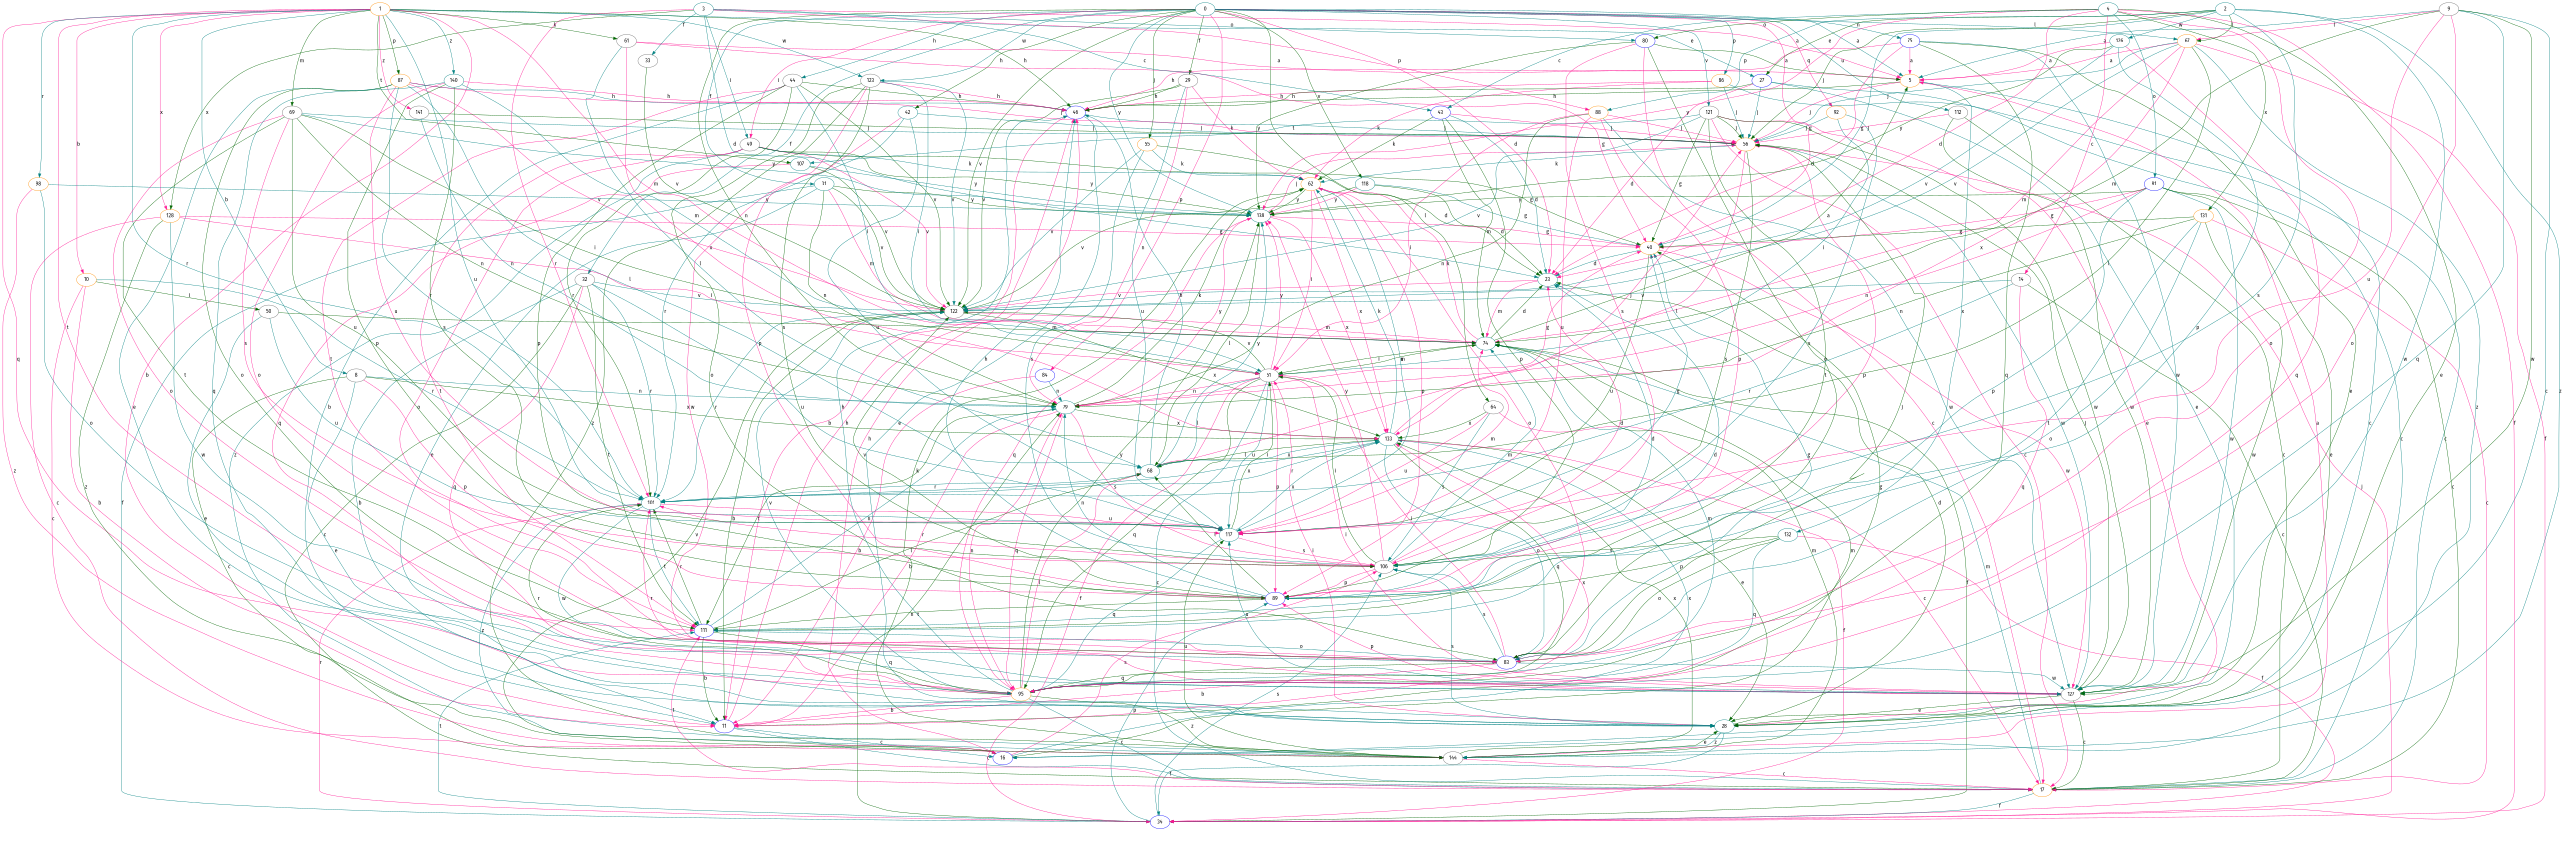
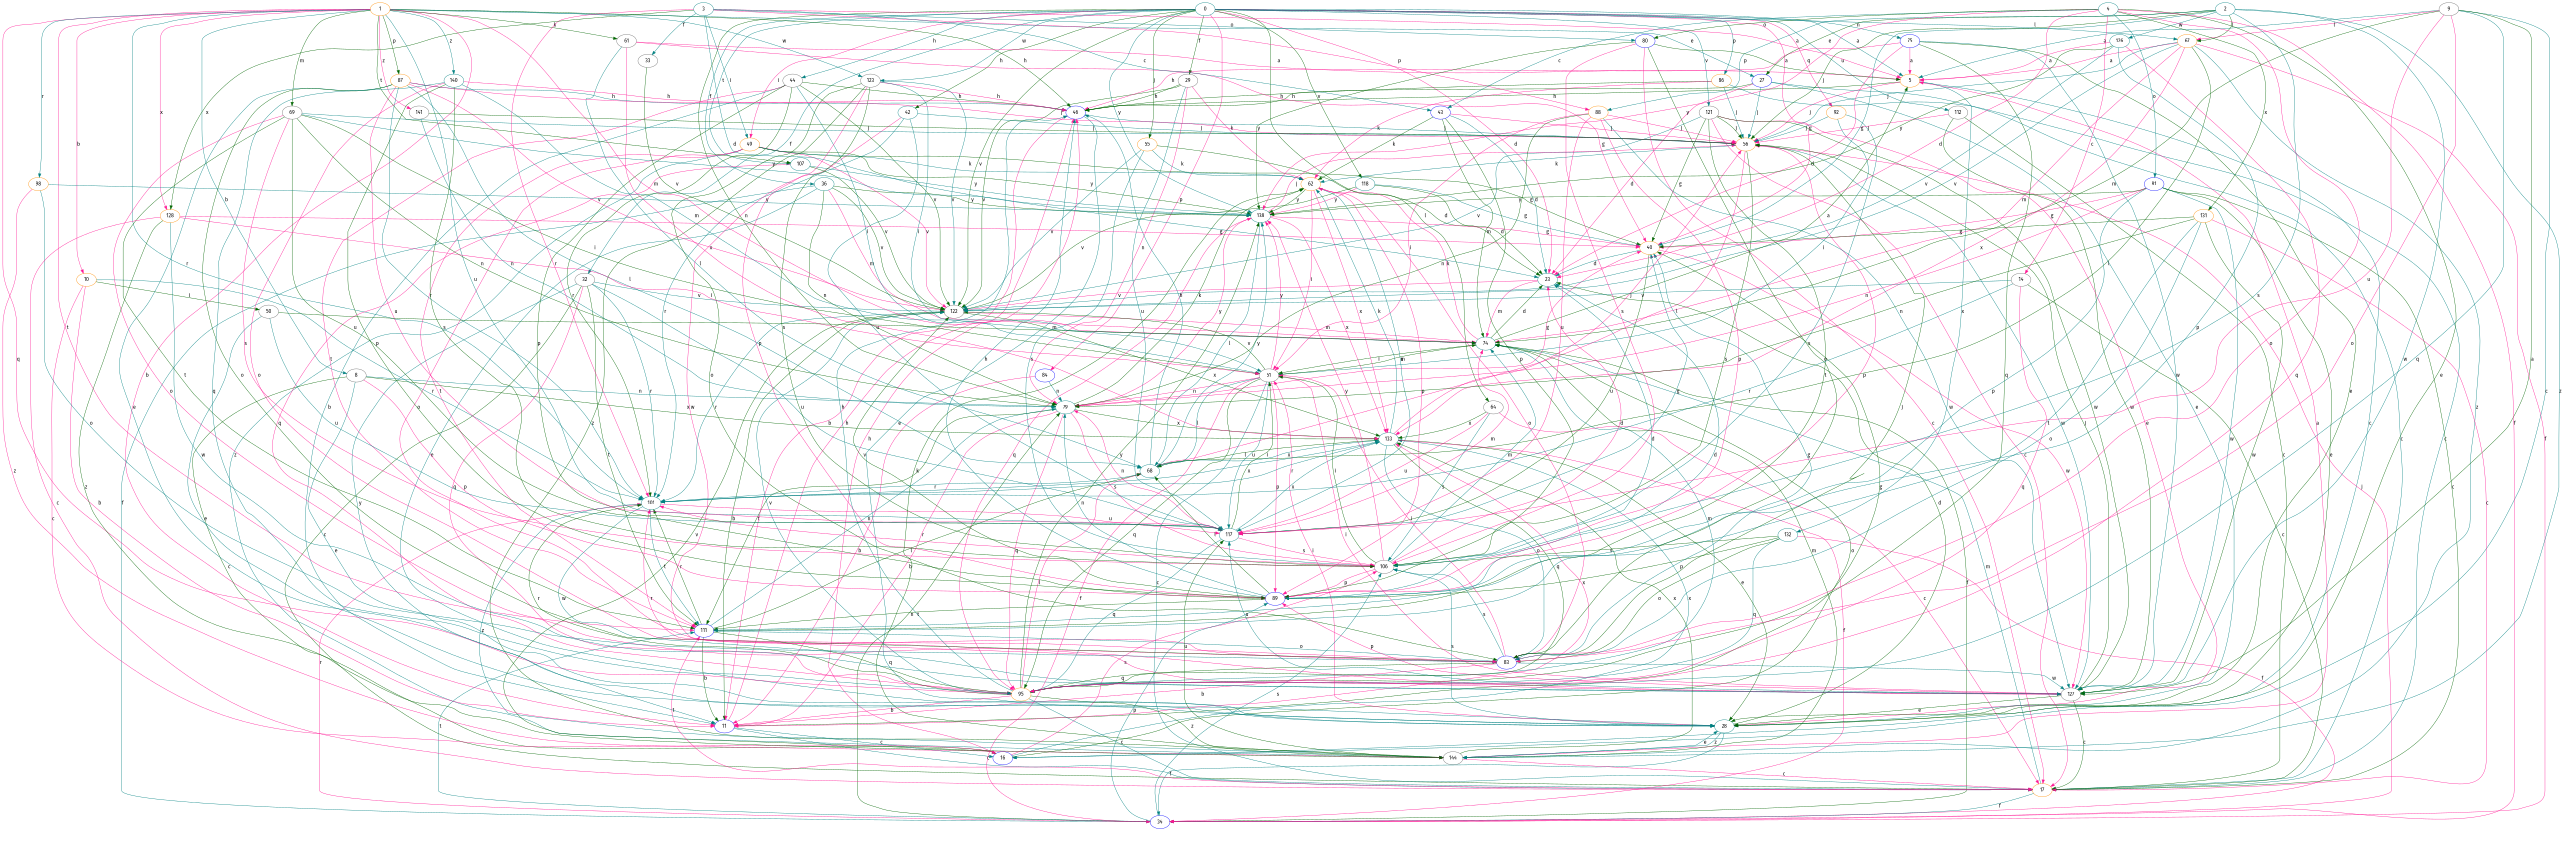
  strict digraph {
    fontname="Fira Sans"
    node [color=teal fontname="Fira Sans"]
    edge [color=teal fontname="Fira Sans"]
    5 [color=darkorange]
    0
    23
    29 [color=gray40]
-   31
+   31 [label=36]
    32 [color=gray40]
    40 [color=darkorange]
    42
    44 [color=gray40]
-   49 [color=gray40]
+   49 [color=darkorange]
    55 [color=darkorange]
    64 [color=gray40]
    67 [color=darkorange]
    75 [color=blue]
    79
    84 [color=blue]
    86 [color=darkorange]
    92 [color=darkorange]
    107
    112 [color=gray40]
    118
    121 [color=gray40]
    122 [color=gray40]
    123 [color=gray40]
    138
    46 [color=blue]
    56 [color=darkorange]
    16 [color=blue]
    132
    74
    117
    62 [color=darkorange]
    28
    34 [color=blue]
    11 [color=blue]
    95 [color=darkorange]
    101
    111 [color=blue]
    17 [color=darkorange]
    127 [color=gray40]
    89 [color=blue]
    51 [color=gray40]
    144 [color=gray40]
    83 [color=blue]
    106 [color=gray40]
    133
    68
    1 [color=darkorange]
    8 [color=gray40]
    10 [color=darkorange]
    27 [color=blue]
    61 [color=gray40]
    69 [color=gray40]
    87 [color=darkorange]
    98 [color=darkorange]
    128 [color=darkorange]
    140
    141 [color=gray40]
    9 [color=gray40]
    50 [color=gray40]
    2
    88 [color=darkorange]
    126
    3
    n65 [color=blue label=43]
    33 [color=gray40]
    80 [color=blue]
    4
    14 [color=gray40]
    81 [color=blue]
    131 [color=darkorange]
    5 -> 46 [color=darkgreen label=h]
    5 -> 56 [color=deeppink label=j]
    5 -> 16 [label=c]
    5 -> 132 [label=x]
    0 -> 5 [label=a]
    0 -> 23 [color=deeppink label=d]
    0 -> 29 [color=darkgreen label=f]
    0 -> 31 [label=f]
    0 -> 32 [label=f]
    0 -> 40 [color=deeppink label=g]
    0 -> 42 [color=darkgreen label=h]
    0 -> 44 [label=h]
    0 -> 49 [color=deeppink label=i]
    0 -> 55 [color=darkgreen label=j]
    0 -> 64 [color=darkgreen label=l]
    0 -> 67 [label=l]
    0 -> 75 [label=n]
    0 -> 79 [color=darkgreen label=n]
    0 -> 84 [color=deeppink label=p]
    0 -> 86 [label=p]
    0 -> 92 [color=deeppink label=q]
-   121 -> 107 [label=t]
+   0 -> 107 [label=t]
    0 -> 112 [label=u]
    0 -> 118 [color=darkgreen label=v]
    0 -> 121 [label=v]
    0 -> 122 [color=darkgreen label=v]
    0 -> 123 [label=w]
    0 -> 138 [label=y]
    23 -> 122 [color=deeppink label=v]
    23 -> 74 [color=deeppink label=m]
    29 -> 79 [color=deeppink label=n]
    29 -> 122 [color=darkgreen label=v]
    29 -> 46 [color=darkgreen label=h]
    29 -> 117 [label=u]
    29 -> 62 [color=deeppink label=k]
    31 -> 79 [color=darkgreen label=n]
    31 -> 122 [color=darkgreen label=v]
    31 -> 138 [color=darkgreen label=y]
    31 -> 74 [color=deeppink label=m]
    31 -> 28 [label=e]
    31 -> 34 [label=f]
    32 -> 122 [label=v]
    32 -> 117 [label=u]
-   32 -> 11 [label=b]
+   32 -> 11 [label=y]
    32 -> 95 [color=deeppink label=q]
    32 -> 101 [label=r]
    32 -> 111 [color=darkgreen label=t]
    32 -> 17 [color=darkgreen label=c]
    40 -> 23 [label=d]
    40 -> 117 [color=darkgreen label=u]
    40 -> 127 [color=deeppink label=w]
    42 -> 56 [label=j]
    42 -> 117 [label=u]
    42 -> 101 [label=r]
    42 -> 127 [color=deeppink label=w]
    44 -> 122 [color=darkgreen label=v]
    44 -> 46 [color=darkgreen label=h]
    44 -> 11 [label=b]
    44 -> 101 [color=darkgreen label=r]
    44 -> 111 [color=deeppink label=t]
    44 -> 89 [color=darkgreen label=p]
    44 -> 51 [label=i]
    49 -> 40 [color=darkgreen label=g]
    49 -> 122 [color=deeppink label=v]
    49 -> 138 [color=darkgreen label=y]
    49 -> 62 [label=k]
    49 -> 111 [color=deeppink label=t]
    49 -> 144 [label=z]
    49 -> 83 [color=deeppink label=o]
    55 -> 23 [color=darkgreen label=d]
    55 -> 122 [label=v]
    55 -> 62 [label=k]
    55 -> 106 [label=s]
    64 -> 117 [color=deeppink label=u]
    64 -> 17 [color=deeppink label=c]
    64 -> 106 [label=s]
    64 -> 133 [color=darkgreen label=x]
    67 -> 5 [color=deeppink label=a]
    67 -> 122 [label=v]
    67 -> 56 [label=j]
    67 -> 74 [color=deeppink label=m]
    67 -> 34 [color=deeppink label=f]
    67 -> 144 [label=z]
    67 -> 133 [color=deeppink label=x]
    67 -> 68 [color=darkgreen label=l]
    75 -> 5 [color=deeppink label=a]
    75 -> 23 [color=deeppink label=d]
    75 -> 46 [color=deeppink label=h]
    75 -> 28 [color=darkgreen label=e]
    75 -> 95 [color=darkgreen label=q]
    75 -> 127 [label=w]
    79 -> 40 [color=deeppink label=g]
    79 -> 138 [color=deeppink label=y]
    79 -> 62 [color=darkgreen label=k]
    79 -> 11 [color=deeppink label=b]
    79 -> 95 [color=deeppink label=q]
    79 -> 111 [color=darkgreen label=t]
    79 -> 106 [color=deeppink label=s]
    79 -> 133 [color=darkgreen label=x]
    84 -> 79 [label=n]
    84 -> 11 [color=deeppink label=b]
-   86 -> 46 [color=deeppink label=h]
+   86 -> 46 [color=darkgreen label=h]
    86 -> 56 [label=j]
    86 -> 62 [color=deeppink label=k]
    86 -> 17 [label=c]
    92 -> 56 [label=j]
    92 -> 51 [label=i]
    92 -> 106 [label=s]
    107 -> 122 [color=darkgreen label=v]
    107 -> 138 [label=y]
    107 -> 95 [color=deeppink label=q]
    112 -> 56 [color=deeppink label=j]
    112 -> 17 [color=darkgreen label=c]
    112 -> 127 [color=darkgreen label=w]
    118 -> 23 [color=darkgreen label=d]
    118 -> 40 [label=g]
    118 -> 122 [color=darkgreen label=v]
    118 -> 138 [color=deeppink label=y]
    121 -> 40 [color=darkgreen label=g]
    121 -> 122 [label=v]
    121 -> 56 [color=darkgreen label=j]
    121 -> 28 [color=deeppink label=e]
    121 -> 111 [color=darkgreen label=t]
    121 -> 17 [color=deeppink label=c]
    121 -> 127 [color=darkgreen label=w]
    122 -> 74 [color=deeppink label=m]
    122 -> 11 [color=darkgreen label=b]
    122 -> 101 [label=r]
    122 -> 133 [color=darkgreen label=x]
    123 -> 122 [label=v]
    123 -> 46 [color=deeppink label=h]
    123 -> 89 [color=deeppink label=p]
    123 -> 51 [label=i]
    123 -> 144 [color=darkgreen label=z]
    123 -> 83 [color=darkgreen label=o]
    123 -> 106 [color=darkgreen label=s]
    138 -> 40 [color=deeppink label=g]
    138 -> 56 [color=deeppink label=j]
    138 -> 95 [color=deeppink label=q]
    138 -> 133 [color=deeppink label=x]
-   138 -> 68 [color=darkgreen label=l]
+   138 -> 68 [label=l]
    46 -> 56 [label=j]
    46 -> 28 [label=e]
    46 -> 11 [color=deeppink label=b]
    56 -> 62 [label=k]
    56 -> 127 [label=w]
    56 -> 89 [color=deeppink label=p]
    56 -> 106 [color=darkgreen label=s]
    56 -> 68 [color=deeppink label=l]
    16 -> 122 [color=darkgreen label=v]
    16 -> 46 [color=deeppink label=h]
-   16 -> 74 [color=darkgreen label=m]
+   16 -> 74 [color=darkgreen label=o]
    16 -> 106 [color=deeppink label=s]
    16 -> 133 [label=x]
    132 -> 34 [color=deeppink label=f]
    132 -> 95 [label=q]
    132 -> 89 [color=darkgreen label=p]
    132 -> 83 [color=darkgreen label=o]
    132 -> 106 [color=darkgreen label=s]
    74 -> 5 [color=darkgreen label=a]
    74 -> 23 [color=darkgreen label=d]
    74 -> 62 [color=deeppink label=k]
    74 -> 34 [color=darkgreen label=f]
    74 -> 51 [color=darkgreen label=i]
    117 -> 40 [label=g]
    117 -> 74 [color=deeppink label=m]
    117 -> 95 [label=q]
    117 -> 51 [color=darkgreen label=i]
    117 -> 106 [color=deeppink label=s]
    117 -> 133 [label=x]
    62 -> 138 [color=darkgreen label=y]
    62 -> 117 [label=u]
    62 -> 89 [color=deeppink label=p]
    62 -> 51 [color=deeppink label=i]
    62 -> 83 [color=deeppink label=o]
    62 -> 133 [color=deeppink label=x]
    28 -> 23 [color=darkgreen label=d]
    28 -> 34 [label=f]
    28 -> 51 [color=deeppink label=i]
    28 -> 144 [label=z]
    28 -> 106 [label=s]
    34 -> 79 [color=darkgreen label=n]
    34 -> 56 [color=deeppink label=j]
    34 -> 101 [color=deeppink label=r]
    34 -> 111 [label=t]
    34 -> 89 [label=p]
    34 -> 106 [label=s]
    11 -> 40 [color=darkgreen label=g]
    11 -> 46 [color=deeppink label=h]
    11 -> 16 [label=c]
    11 -> 17 [label=c]
    11 -> 133 [color=deeppink label=x]
-   95 -> 79 [color=deeppink label=n]
+   117 -> 79 [color=deeppink label=n]
    95 -> 122 [label=v]
    95 -> 138 [color=darkgreen label=y]
    95 -> 46 [label=h]
    95 -> 74 [label=m]
    95 -> 11 [color=deeppink label=b]
    95 -> 101 [color=darkgreen label=r]
    95 -> 17 [label=c]
    95 -> 144 [color=darkgreen label=z]
    95 -> 68 [color=deeppink label=l]
    101 -> 117 [color=deeppink label=u]
    101 -> 111 [label=t]
    101 -> 127 [label=w]
    101 -> 144 [label=z]
    101 -> 133 [label=x]
    111 -> 23 [label=d]
    111 -> 79 [label=n]
    111 -> 11 [color=darkgreen label=b]
    111 -> 95 [color=darkgreen label=q]
    111 -> 101 [color=darkgreen label=r]
    111 -> 83 [label=o]
    111 -> 68 [color=darkgreen label=l]
    17 -> 74 [label=m]
    17 -> 34 [label=f]
    17 -> 111 [color=deeppink label=t]
    127 -> 56 [color=darkgreen label=j]
    127 -> 117 [label=u]
    127 -> 28 [color=darkgreen label=e]
    127 -> 101 [color=deeppink label=r]
    127 -> 17 [color=darkgreen label=c]
    127 -> 89 [color=deeppink label=p]
    127 -> 51 [color=deeppink label=i]
    89 -> 23 [label=d]
    89 -> 79 [label=n]
    89 -> 122 [color=darkgreen label=v]
    89 -> 46 [label=h]
    89 -> 111 [color=darkgreen label=t]
    89 -> 68 [color=darkgreen label=l]
    51 -> 79 [color=deeppink label=n]
    51 -> 122 [color=darkgreen label=v]
    51 -> 138 [color=deeppink label=y]
    51 -> 74 [color=darkgreen label=m]
    51 -> 117 [label=u]
    51 -> 34 [color=deeppink label=f]
    51 -> 95 [color=darkgreen label=q]
    51 -> 17 [label=c]
    51 -> 89 [color=deeppink label=p]
    51 -> 68 [label=l]
    144 -> 5 [color=deeppink label=a]
    144 -> 74 [color=darkgreen label=m]
    144 -> 117 [color=darkgreen label=u]
    144 -> 62 [color=darkgreen label=k]
-   144 -> 28 [color=darkgreen label=e]
+   144 -> 28 [label=e]
    144 -> 17 [color=deeppink label=c]
    144 -> 133 [color=darkgreen label=x]
    83 -> 40 [label=g]
    83 -> 56 [color=darkgreen label=j]
    83 -> 11 [color=deeppink label=b]
    83 -> 95 [color=darkgreen label=q]
    83 -> 127 [label=w]
    83 -> 51 [color=deeppink label=i]
    83 -> 106 [label=s]
    106 -> 23 [color=deeppink label=d]
    106 -> 138 [color=deeppink label=y]
    106 -> 74 [label=m]
    106 -> 101 [color=deeppink label=r]
    106 -> 89 [color=deeppink label=p]
    106 -> 51 [color=darkgreen label=i]
    133 -> 56 [color=deeppink label=j]
    133 -> 62 [label=k]
    133 -> 28 [color=darkgreen label=e]
    133 -> 34 [color=deeppink label=f]
    133 -> 95 [color=darkgreen label=q]
    133 -> 101 [label=r]
    133 -> 83 [label=o]
    133 -> 68 [color=darkgreen label=l]
    68 -> 138 [label=y]
    68 -> 46 [label=h]
    68 -> 101 [label=r]
    68 -> 133 [label=x]
    1 -> 107 [color=darkgreen label=t]
    1 -> 123 [label=w]
    1 -> 46 [color=darkgreen label=h]
    1 -> 74 [color=deeppink label=m]
    1 -> 117 [label=u]
    1 -> 11 [color=deeppink label=b]
    1 -> 95 [color=deeppink label=q]
    1 -> 101 [label=r]
    1 -> 111 [color=deeppink label=t]
    1 -> 8 [label=b]
    1 -> 10 [color=deeppink label=b]
    1 -> 27 [label=e]
    1 -> 61 [color=darkgreen label=k]
    1 -> 69 [color=darkgreen label=m]
    1 -> 87 [color=darkgreen label=p]
    1 -> 98 [label=r]
    1 -> 128 [color=deeppink label=x]
    1 -> 140 [label=z]
    1 -> 141 [color=deeppink label=z]
    8 -> 79 [label=n]
    8 -> 16 [color=darkgreen label=c]
    8 -> 28 [label=e]
    8 -> 89 [color=deeppink label=p]
    8 -> 133 [color=darkgreen label=x]
    10 -> 16 [color=deeppink label=c]
    10 -> 11 [color=deeppink label=b]
    10 -> 101 [label=r]
    10 -> 50 [color=darkgreen label=i]
    27 -> 23 [color=deeppink label=d]
    27 -> 46 [color=darkgreen label=h]
    27 -> 56 [label=j]
    27 -> 28 [label=e]
    27 -> 17 [label=c]
    61 -> 5 [color=deeppink label=a]
    61 -> 40 [color=deeppink label=g]
    61 -> 133 [color=deeppink label=x]
    61 -> 68 [label=l]
    69 -> 79 [color=darkgreen label=n]
    69 -> 138 [label=y]
    69 -> 56 [label=j]
    69 -> 117 [color=darkgreen label=u]
    69 -> 111 [color=darkgreen label=t]
    69 -> 51 [color=darkgreen label=i]
    69 -> 83 [color=deeppink label=o]
    69 -> 106 [color=deeppink label=s]
    87 -> 122 [color=deeppink label=v]
    87 -> 46 [label=h]
    87 -> 56 [color=deeppink label=j]
    87 -> 117 [color=deeppink label=u]
    87 -> 28 [label=e]
    87 -> 101 [label=r]
    87 -> 83 [color=darkgreen label=o]
    87 -> 68 [label=l]
    98 -> 138 [label=y]
    98 -> 144 [color=deeppink label=z]
    98 -> 83 [label=o]
    128 -> 40 [color=deeppink label=g]
    128 -> 17 [color=deeppink label=c]
    128 -> 127 [label=w]
    128 -> 51 [color=deeppink label=i]
    128 -> 144 [color=darkgreen label=z]
    140 -> 46 [color=deeppink label=h]
    140 -> 74 [label=m]
    140 -> 95 [label=q]
    140 -> 89 [color=darkgreen label=p]
    140 -> 83 [color=deeppink label=o]
    140 -> 106 [color=darkgreen label=s]
    141 -> 79 [label=n]
    141 -> 56 [color=darkgreen label=j]
    9 -> 5 [label=a]
    9 -> 67 [color=deeppink label=l]
    9 -> 16 [label=c]
    9 -> 74 [color=darkgreen label=m]
    9 -> 117 [color=deeppink label=u]
    9 -> 95 [label=q]
-   9 -> 127 [color=darkgreen label=w]
+   9 -> 127 [color=darkgreen label=a]
    9 -> 83 [color=deeppink label=o]
    50 -> 74 [color=darkgreen label=m]
    50 -> 117 [label=u]
    50 -> 28 [label=e]
    2 -> 40 [label=g]
    2 -> 67 [color=darkgreen label=l]
    2 -> 56 [color=darkgreen label=j]
    2 -> 127 [label=w]
    2 -> 144 [label=z]
    2 -> 106 [label=s]
    2 -> 27 [color=darkgreen label=e]
    2 -> 88 [label=p]
    2 -> 126 [label=w]
    88 -> 79 [color=darkgreen label=n]
    88 -> 56 [color=deeppink label=j]
    88 -> 117 [color=deeppink label=u]
    88 -> 127 [label=w]
    88 -> 89 [color=deeppink label=p]
    88 -> 51 [color=deeppink label=i]
    126 -> 5 [color=deeppink label=a]
    126 -> 122 [label=v]
    126 -> 138 [color=darkgreen label=y]
    126 -> 95 [color=deeppink label=q]
    126 -> 89 [label=p]
    3 -> 5 [color=deeppink label=a]
    3 -> 23 [label=d]
    3 -> 49 [label=i]
    3 -> 101 [color=deeppink label=r]
    3 -> 128 [color=darkgreen label=x]
    3 -> 88 [color=deeppink label=p]
    3 -> n65 [label=c]
    3 -> 33 [label=f]
    3 -> 80 [label=o]
    n65 -> 23 [label=d]
    n65 -> 56 [color=deeppink label=j]
    n65 -> 74 [color=darkgreen label=m]
    n65 -> 62 [color=darkgreen label=k]
    n65 -> 89 [color=darkgreen label=p]
    33 -> 122 [color=darkgreen label=v]
    80 -> 5 [color=darkgreen label=a]
    80 -> 138 [color=darkgreen label=y]
    80 -> 17 [color=deeppink label=c]
    80 -> 83 [color=darkgreen label=o]
    80 -> 106 [color=deeppink label=s]
    4 -> 23 [color=deeppink label=d]
    4 -> 138 [color=deeppink label=y]
    4 -> 28 [color=darkgreen label=e]
    4 -> 34 [color=deeppink label=f]
    4 -> 83 [color=deeppink label=o]
    4 -> n65 [label=c]
    4 -> 80 [color=darkgreen label=o]
    4 -> 14 [color=deeppink label=c]
    4 -> 81 [label=o]
    4 -> 131 [color=darkgreen label=x]
    14 -> 122 [label=v]
    14 -> 95 [color=deeppink label=q]
    14 -> 101 [label=r]
    14 -> 17 [color=darkgreen label=c]
    81 -> 40 [color=deeppink label=g]
    81 -> 79 [color=deeppink label=n]
    81 -> 138 [color=darkgreen label=y]
    81 -> 28 [color=darkgreen label=e]
    81 -> 17 [color=darkgreen label=c]
    81 -> 127 [label=w]
    81 -> 89 [label=p]
    131 -> 40 [color=darkgreen label=g]
    131 -> 79 [color=darkgreen label=n]
    131 -> 111 [label=t]
    131 -> 17 [color=deeppink label=c]
    131 -> 127 [color=darkgreen label=w]
    131 -> 83 [label=o]
  }
